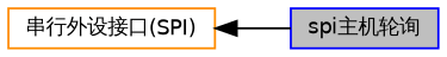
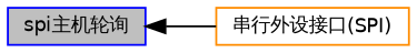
  digraph {
    rankdir=LR
    fontname="DejaVu Sans"
    node [fontname="DejaVu Sans" fontsize=10 shape=box style=filled]
    n1 [color=darkorange fillcolor=white height=0.2 label="串行外设接口(SPI)" width=0.4]
    n2 [color=blue fillcolor=grey75 fontcolor=black height=0.2 label="spi主机轮询" width=0.4]
-   n1 -> n2 [dir=back fontname="DejaVu Sans" fontsize=10 labelfontname="黑体" labelfontsize=10 shape=plaintext style=solid color=black]
+   n2 -> n1 [dir=back fontname="DejaVu Sans" fontsize=10 labelfontname="黑体" labelfontsize=10 shape=plaintext style=solid color=black]
  }
